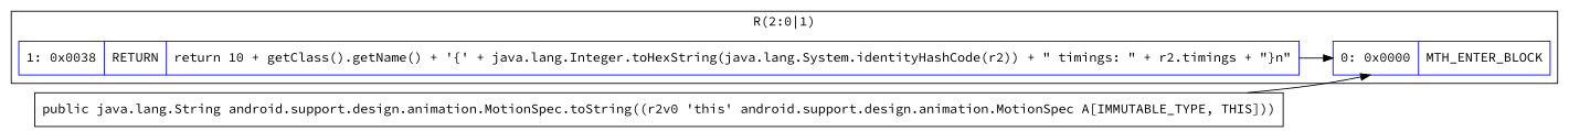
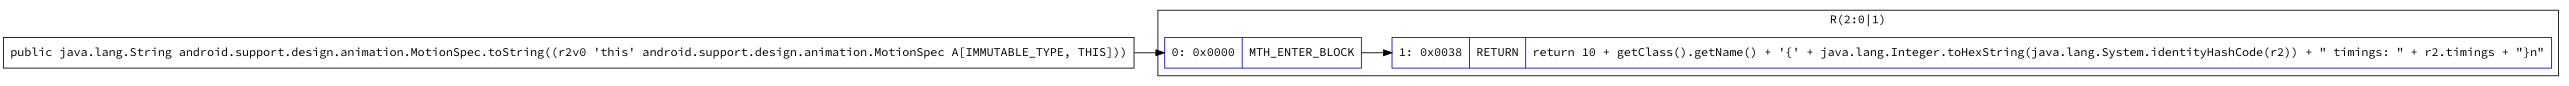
  digraph {
    rankdir=LR
    fontname="Source Code Pro"
    node [color=blue shape=record fontname="Source Code Pro"]
    edge [fontname="Source Code Pro"]
    n1 [label="{0\:\ 0x0000|MTH_ENTER_BLOCK\l}"]
    n2 [label="{1\:\ 0x0038|RETURN\l|return 10 + getClass().getName() + '\{' + java.lang.Integer.toHexString(java.lang.System.identityHashCode(r2)) + \" timings: \" + r2.timings + \"\}n\"\l}"]
    n3 [label="{public java.lang.String android.support.design.animation.MotionSpec.toString((r2v0 'this' android.support.design.animation.MotionSpec A[IMMUTABLE_TYPE, THIS])) }" color=""]
    subgraph cluster_1 {
      label="R(2:0|1)"
      n1
      n2
    }
-   n2 -> n1
+   n1 -> n2
    n3 -> n1
  }
